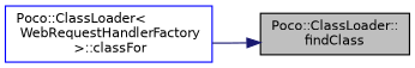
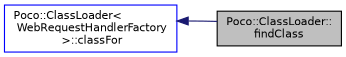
  digraph {
    rankdir=RL
    node [fontname=Helvetica fontsize=10 shape=record style=filled]
    n1 [color=black fillcolor=grey75 fontcolor=black height=0.2 label="Poco::ClassLoader::\lfindClass" width=0.4]
    n2 [color=blue fillcolor=white height=0.2 label="Poco::ClassLoader\<\l WebRequestHandlerFactory\l \>::classFor" width=0.4]
-   n1 -> n2 [color=midnightblue dir=back fontname=Helvetica fontsize=10 labelfontname=Helvetica labelfontsize=10 style=solid]
+   n2 -> n1 [color=midnightblue dir=back fontname=Helvetica fontsize=10 labelfontname=Helvetica labelfontsize=10 style=solid]
  }
